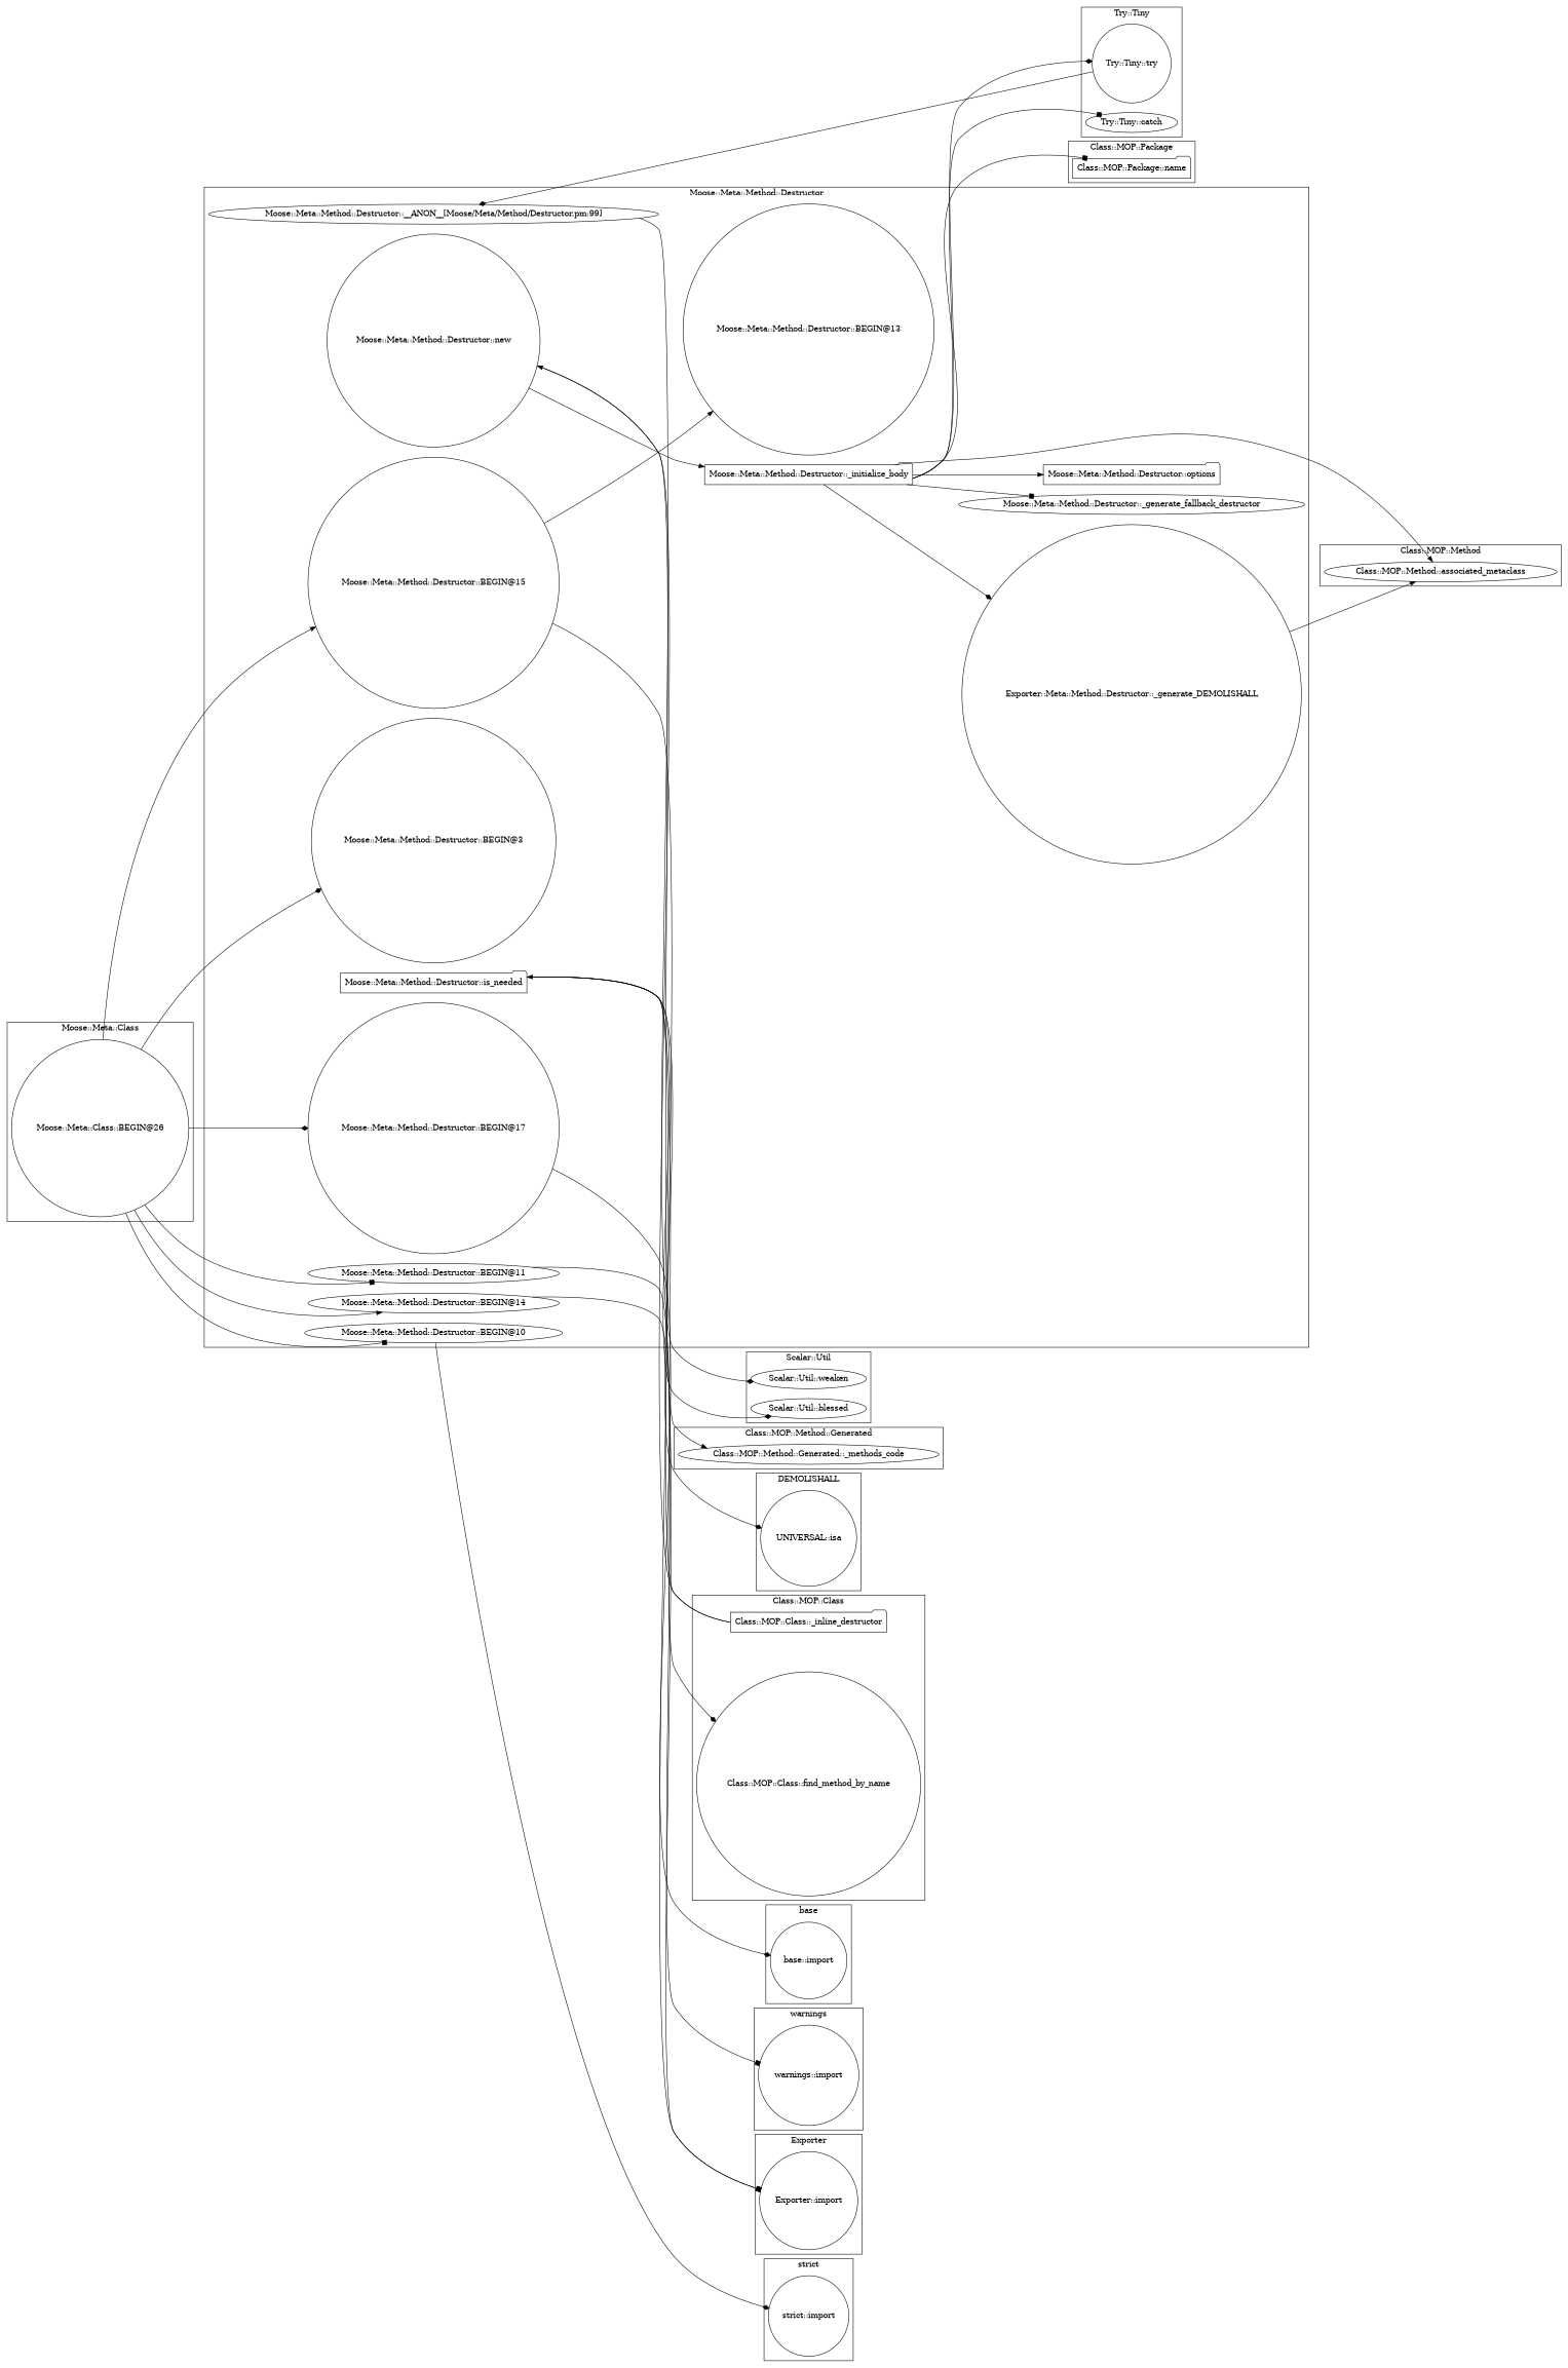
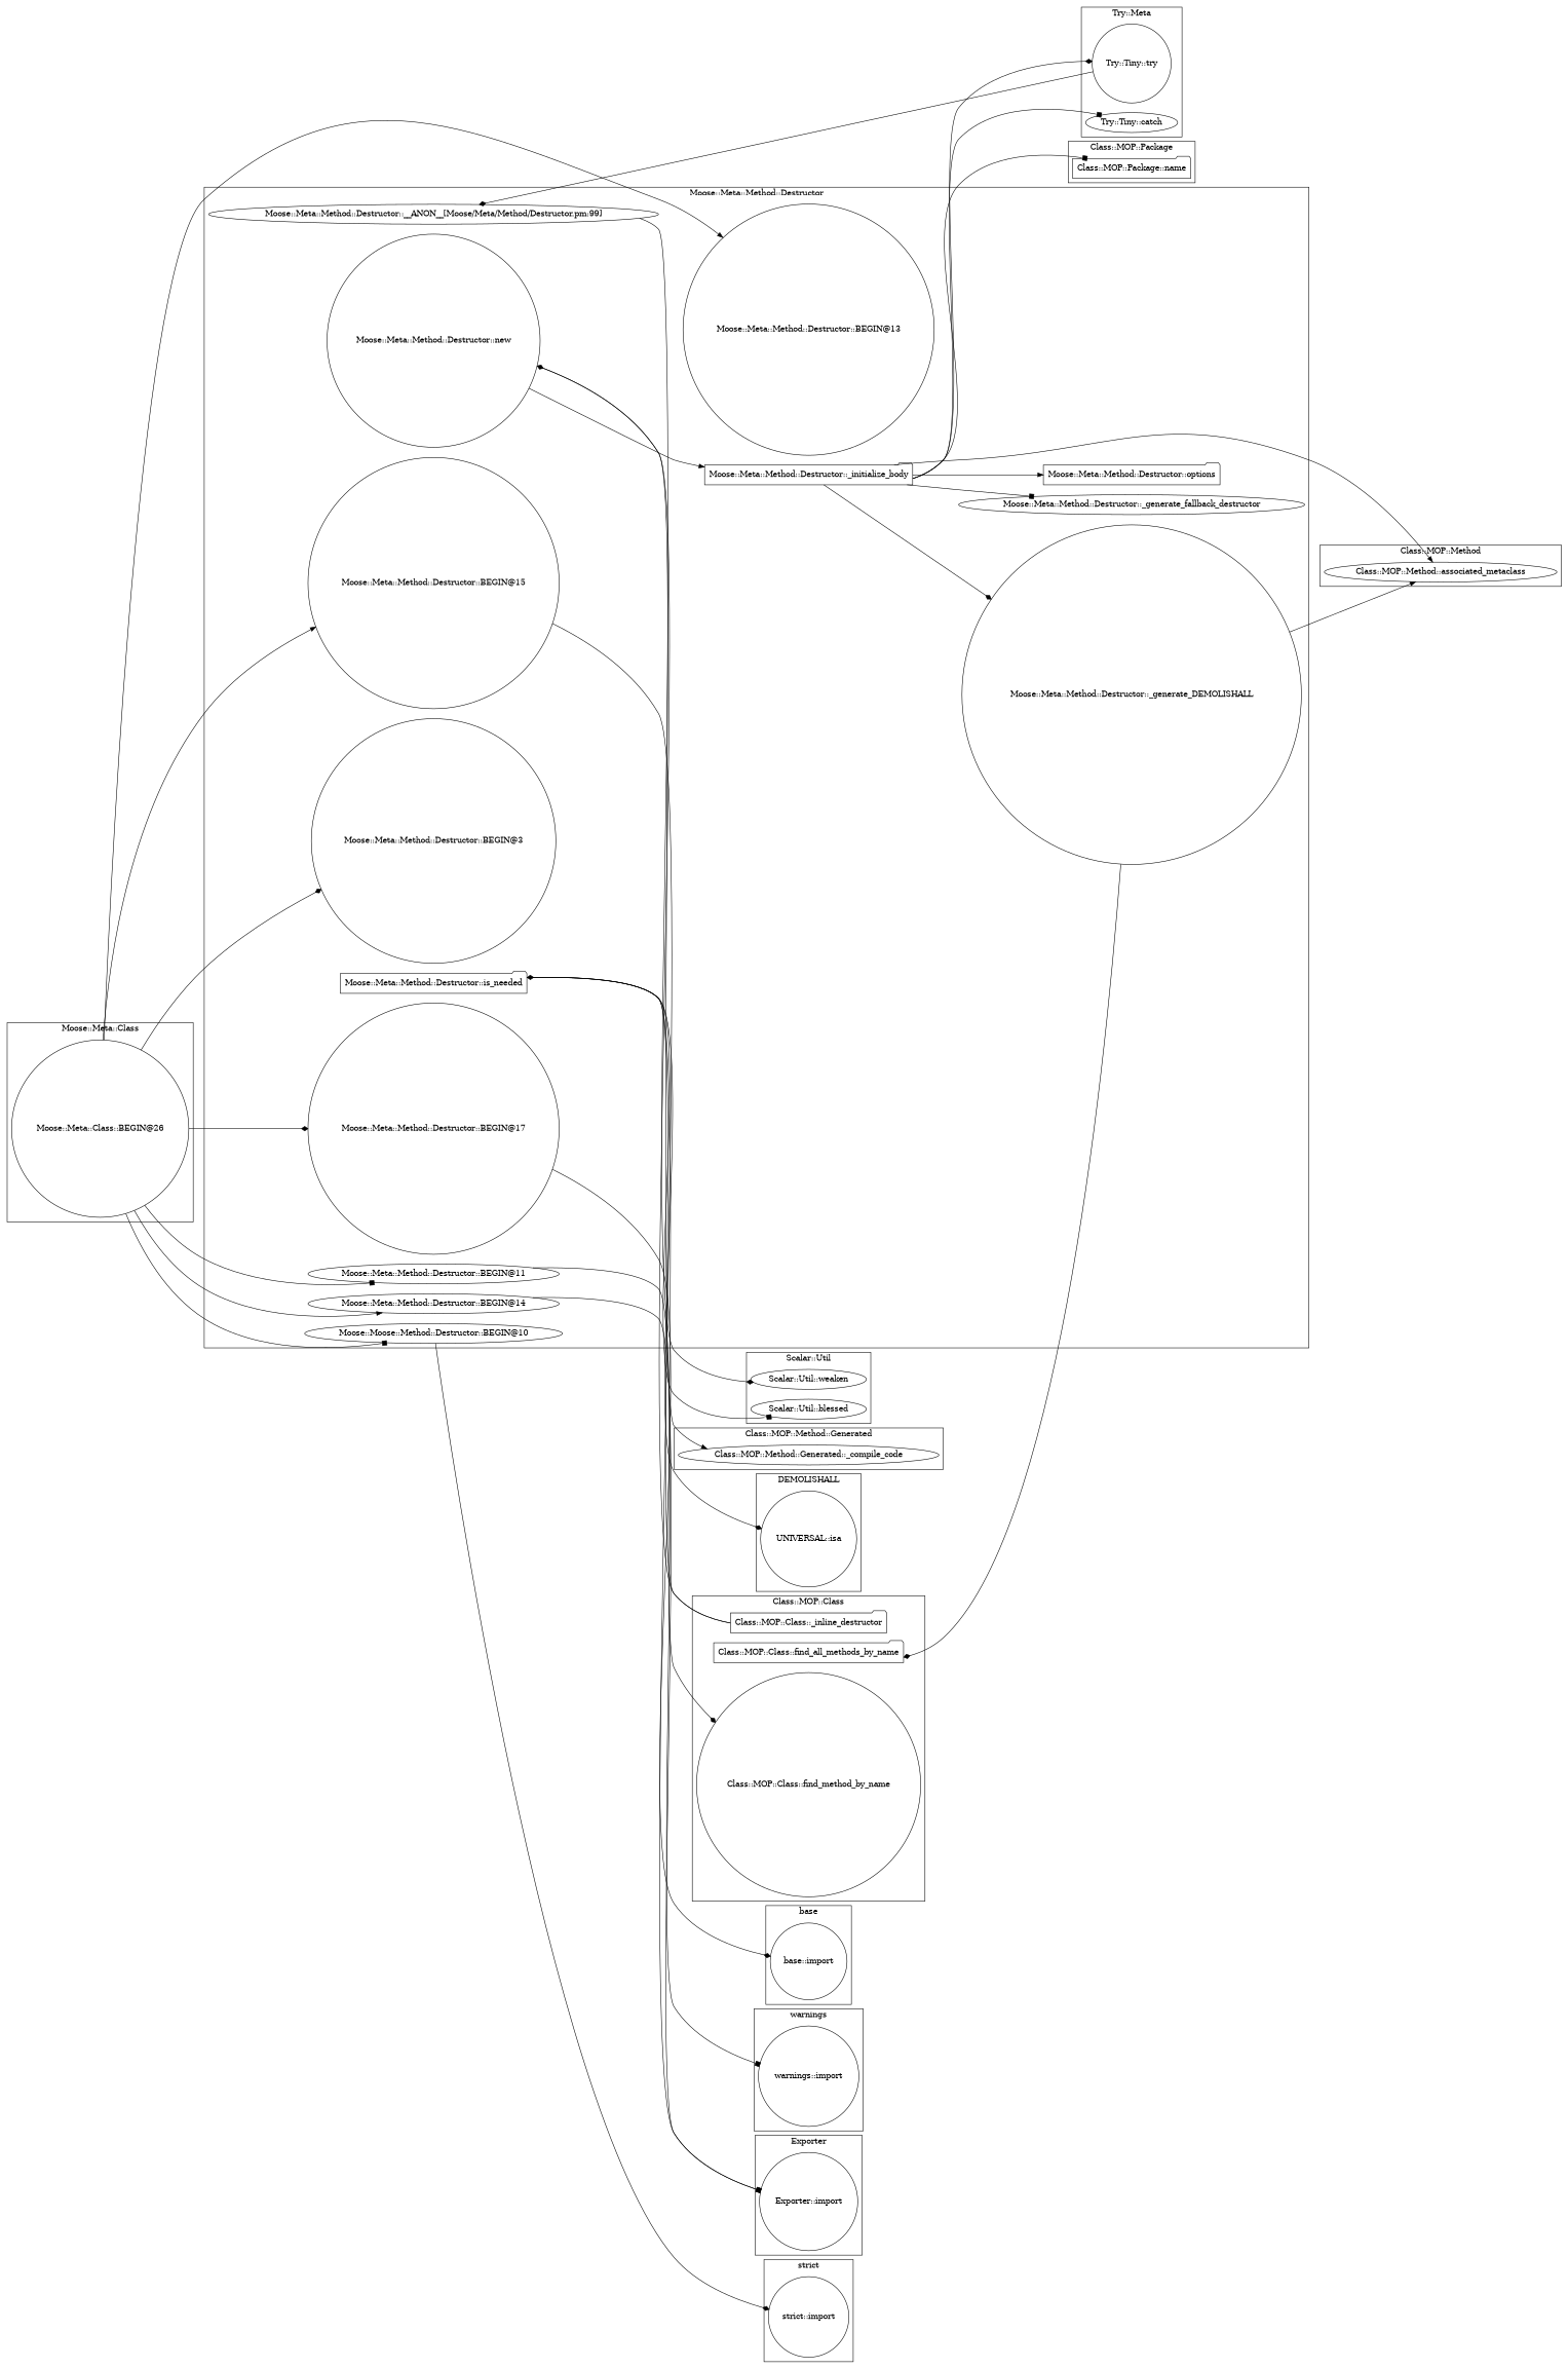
  digraph {
    rankdir=LR
    node [shape=circle]
    edge [arrowhead=diamond]
    "Try::Tiny::catch" [shape=ellipse]
    "Try::Tiny::try"
    "warnings::import"
    "Scalar::Util::blessed" [shape=ellipse]
    "Scalar::Util::weaken" [shape=ellipse]
    "UNIVERSAL::isa"
    "Moose::Meta::Class::BEGIN@26"
    "Moose::Meta::Method::Destructor::BEGIN@17"
    "Moose::Meta::Method::Destructor::BEGIN@11" [shape=ellipse]
-   "Moose::Meta::Method::Destructor::_generate_DEMOLISHALL" [label="Exporter::Meta::Method::Destructor::_generate_DEMOLISHALL"]
+   "Moose::Meta::Method::Destructor::_generate_DEMOLISHALL"
    "Moose::Meta::Method::Destructor::BEGIN@15"
    "Moose::Meta::Method::Destructor::_initialize_body" [shape=folder]
    "Moose::Meta::Method::Destructor::_generate_fallback_destructor" [shape=ellipse]
    "Moose::Meta::Method::Destructor::options" [shape=folder]
    "Moose::Meta::Method::Destructor::BEGIN@14" [shape=ellipse]
-   "Moose::Meta::Method::Destructor::BEGIN@10" [shape=ellipse]
+   "Moose::Meta::Method::Destructor::BEGIN@10" [shape=ellipse label="Moose::Moose::Method::Destructor::BEGIN@10"]
    "Moose::Meta::Method::Destructor::BEGIN@13"
    "Moose::Meta::Method::Destructor::new"
    "Moose::Meta::Method::Destructor::__ANON__[Moose/Meta/Method/Destructor.pm:99]" [shape=ellipse]
    "Moose::Meta::Method::Destructor::BEGIN@3"
    "Moose::Meta::Method::Destructor::is_needed" [shape=folder]
    "base::import"
-   "Class::MOP::Method::Generated::_compile_code" [shape=ellipse label="Class::MOP::Method::Generated::_methods_code"]
+   "Class::MOP::Method::Generated::_compile_code" [shape=ellipse]
    "strict::import"
    "Class::MOP::Class::find_method_by_name"
+   "Class::MOP::Class::find_all_methods_by_name" [shape=folder]
    "Class::MOP::Class::_inline_destructor" [shape=folder]
    "Exporter::import"
    "Class::MOP::Package::name" [shape=folder]
    "Class::MOP::Method::associated_metaclass" [shape=ellipse]
    subgraph cluster_1 {
-     label="Try::Tiny"
+     label="Try::Meta"
      "Try::Tiny::catch"
      "Try::Tiny::try"
    }
    subgraph cluster_2 {
      label=warnings
      "warnings::import"
    }
    subgraph cluster_3 {
      label="Scalar::Util"
      "Scalar::Util::blessed"
      "Scalar::Util::weaken"
    }
    subgraph cluster_4 {
      label=DEMOLISHALL
      "UNIVERSAL::isa"
    }
    subgraph cluster_5 {
      label="Moose::Meta::Class"
      "Moose::Meta::Class::BEGIN@26"
    }
    subgraph cluster_6 {
      label="Moose::Meta::Method::Destructor"
      "Moose::Meta::Method::Destructor::BEGIN@17"
      "Moose::Meta::Method::Destructor::BEGIN@11"
      "Moose::Meta::Method::Destructor::_generate_DEMOLISHALL"
      "Moose::Meta::Method::Destructor::BEGIN@15"
      "Moose::Meta::Method::Destructor::_initialize_body"
      "Moose::Meta::Method::Destructor::_generate_fallback_destructor"
      "Moose::Meta::Method::Destructor::options"
      "Moose::Meta::Method::Destructor::BEGIN@14"
      "Moose::Meta::Method::Destructor::BEGIN@10"
      "Moose::Meta::Method::Destructor::BEGIN@13"
      "Moose::Meta::Method::Destructor::new"
      "Moose::Meta::Method::Destructor::__ANON__[Moose/Meta/Method/Destructor.pm:99]"
      "Moose::Meta::Method::Destructor::BEGIN@3"
      "Moose::Meta::Method::Destructor::is_needed"
    }
    subgraph cluster_7 {
      label=base
      "base::import"
    }
    subgraph cluster_8 {
      label="Class::MOP::Method::Generated"
      "Class::MOP::Method::Generated::_compile_code"
    }
    subgraph cluster_9 {
      label="strict"
      "strict::import"
    }
    subgraph cluster_10 {
      label="Class::MOP::Class"
      "Class::MOP::Class::find_method_by_name"
+     "Class::MOP::Class::find_all_methods_by_name"
      "Class::MOP::Class::_inline_destructor"
    }
    subgraph cluster_11 {
      label=Exporter
      "Exporter::import"
    }
    subgraph cluster_12 {
      label="Class::MOP::Package"
      "Class::MOP::Package::name"
    }
    subgraph cluster_13 {
      label="Class::MOP::Method"
      "Class::MOP::Method::associated_metaclass"
    }
    "Try::Tiny::try" -> "Moose::Meta::Method::Destructor::__ANON__[Moose/Meta/Method/Destructor.pm:99]"
    "Moose::Meta::Class::BEGIN@26" -> "Moose::Meta::Method::Destructor::BEGIN@17"
    "Moose::Meta::Class::BEGIN@26" -> "Moose::Meta::Method::Destructor::BEGIN@11" [arrowhead=box]
    "Moose::Meta::Class::BEGIN@26" -> "Moose::Meta::Method::Destructor::BEGIN@15" [arrowhead=normal]
    "Moose::Meta::Class::BEGIN@26" -> "Moose::Meta::Method::Destructor::BEGIN@14" [arrowhead=normal]
    "Moose::Meta::Class::BEGIN@26" -> "Moose::Meta::Method::Destructor::BEGIN@10" [arrowhead=box]
-   "Moose::Meta::Method::Destructor::BEGIN@15" -> "Moose::Meta::Method::Destructor::BEGIN@13" [arrowhead=normal]
+   "Moose::Meta::Class::BEGIN@26" -> "Moose::Meta::Method::Destructor::BEGIN@13" [arrowhead=normal]
    "Moose::Meta::Class::BEGIN@26" -> "Moose::Meta::Method::Destructor::BEGIN@3"
    "Moose::Meta::Method::Destructor::BEGIN@17" -> "base::import"
    "Moose::Meta::Method::Destructor::BEGIN@11" -> "warnings::import" [arrowhead=box]
+   "Moose::Meta::Method::Destructor::_generate_DEMOLISHALL" -> "Class::MOP::Class::find_all_methods_by_name"
    "Moose::Meta::Method::Destructor::_generate_DEMOLISHALL" -> "Class::MOP::Method::associated_metaclass" [arrowhead=normal]
    "Moose::Meta::Method::Destructor::BEGIN@15" -> "Exporter::import" [arrowhead=box]
    "Moose::Meta::Method::Destructor::_initialize_body" -> "Try::Tiny::catch" [arrowhead=box]
    "Moose::Meta::Method::Destructor::_initialize_body" -> "Try::Tiny::try"
    "Moose::Meta::Method::Destructor::_initialize_body" -> "Moose::Meta::Method::Destructor::_generate_DEMOLISHALL"
    "Moose::Meta::Method::Destructor::_initialize_body" -> "Moose::Meta::Method::Destructor::_generate_fallback_destructor" [arrowhead=box]
    "Moose::Meta::Method::Destructor::_initialize_body" -> "Moose::Meta::Method::Destructor::options" [arrowhead=normal]
    "Moose::Meta::Method::Destructor::_initialize_body" -> "Class::MOP::Package::name" [arrowhead=box]
    "Moose::Meta::Method::Destructor::_initialize_body" -> "Class::MOP::Method::associated_metaclass" [arrowhead=normal]
    "Moose::Meta::Method::Destructor::BEGIN@14" -> "Exporter::import" [arrowhead=box]
    "Moose::Meta::Method::Destructor::BEGIN@10" -> "strict::import"
    "Moose::Meta::Method::Destructor::new" -> "Scalar::Util::weaken"
    "Moose::Meta::Method::Destructor::new" -> "Moose::Meta::Method::Destructor::_initialize_body" [arrowhead=normal]
    "Moose::Meta::Method::Destructor::__ANON__[Moose/Meta/Method/Destructor.pm:99]" -> "Class::MOP::Method::Generated::_compile_code" [arrowhead=normal]
-   "Moose::Meta::Method::Destructor::is_needed" -> "Scalar::Util::blessed"
+   "Moose::Meta::Method::Destructor::is_needed" -> "Scalar::Util::blessed" [arrowhead=box]
    "Moose::Meta::Method::Destructor::is_needed" -> "UNIVERSAL::isa"
    "Moose::Meta::Method::Destructor::is_needed" -> "Class::MOP::Class::find_method_by_name"
-   "Class::MOP::Class::_inline_destructor" -> "Moose::Meta::Method::Destructor::new" [arrowhead=normal]
-   "Class::MOP::Class::_inline_destructor" -> "Moose::Meta::Method::Destructor::is_needed" [arrowhead=normal]
+   "Class::MOP::Class::_inline_destructor" -> "Moose::Meta::Method::Destructor::new"
+   "Class::MOP::Class::_inline_destructor" -> "Moose::Meta::Method::Destructor::is_needed"
  }
